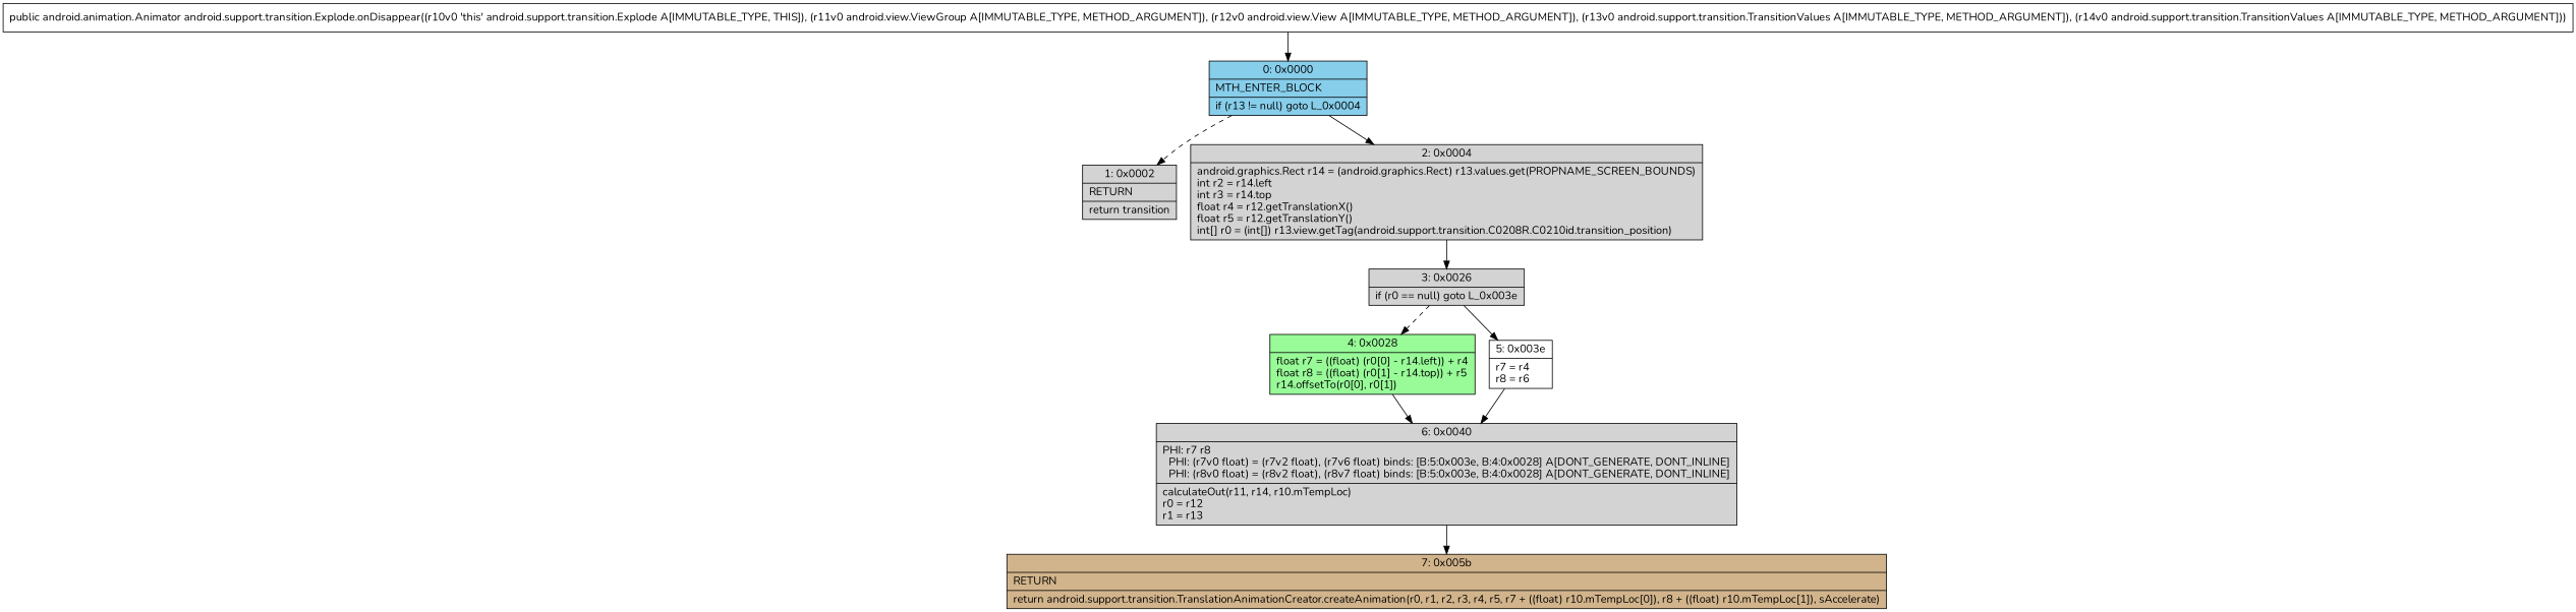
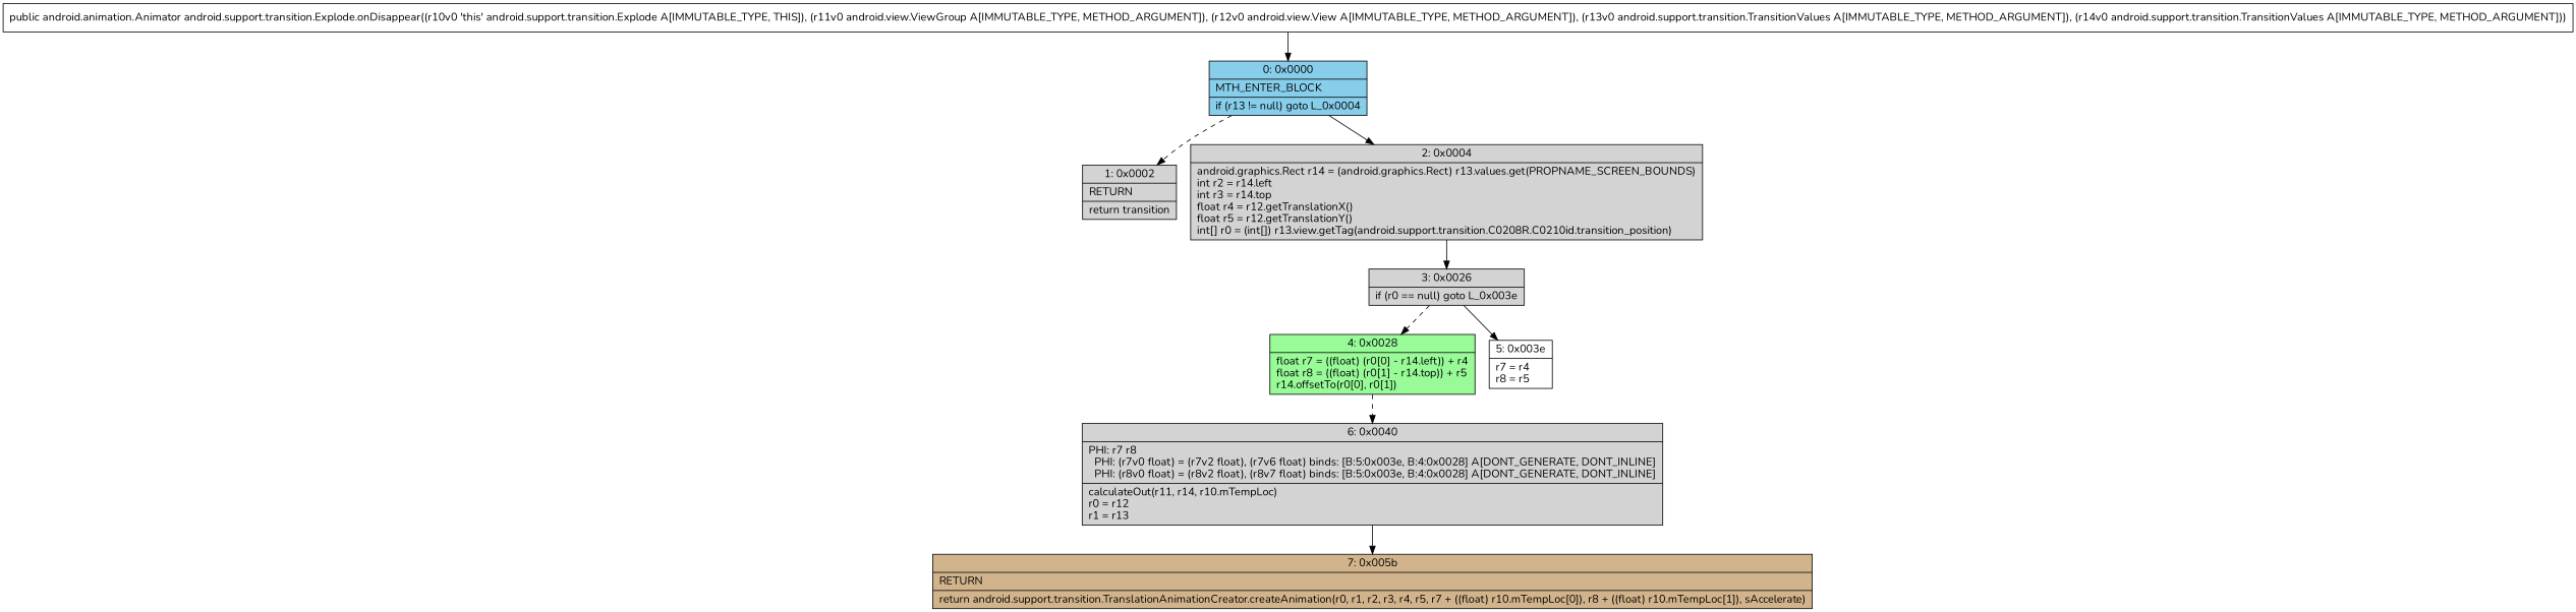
  digraph {
    fontname=Nunito
    node [fillcolor=lightgrey fontname=Nunito shape=record style=filled]
    edge [fontname=Nunito]
    n1 [fillcolor=skyblue label="{0\:\ 0x0000|MTH_ENTER_BLOCK\l|if (r13 != null) goto L_0x0004\l}"]
    n2 [label="{1\:\ 0x0002|RETURN\l|return transition\l}"]
    n3 [label="{2\:\ 0x0004|android.graphics.Rect r14 = (android.graphics.Rect) r13.values.get(PROPNAME_SCREEN_BOUNDS)\lint r2 = r14.left\lint r3 = r14.top\lfloat r4 = r12.getTranslationX()\lfloat r5 = r12.getTranslationY()\lint[] r0 = (int[]) r13.view.getTag(android.support.transition.C0208R.C0210id.transition_position)\l}"]
    n4 [label="{3\:\ 0x0026|if (r0 == null) goto L_0x003e\l}"]
    n5 [fillcolor=palegreen label="{4\:\ 0x0028|float r7 = ((float) (r0[0] \- r14.left)) + r4\lfloat r8 = ((float) (r0[1] \- r14.top)) + r5\lr14.offsetTo(r0[0], r0[1])\l}"]
-   n6 [fillcolor=white label="{5\:\ 0x003e|r7 = r4\lr8 = r6\l}"]
+   n6 [fillcolor=white label="{5\:\ 0x003e|r7 = r4\lr8 = r5\l}"]
    n7 [label="{6\:\ 0x0040|PHI: r7 r8 \l  PHI: (r7v0 float) = (r7v2 float), (r7v6 float) binds: [B:5:0x003e, B:4:0x0028] A[DONT_GENERATE, DONT_INLINE]\l  PHI: (r8v0 float) = (r8v2 float), (r8v7 float) binds: [B:5:0x003e, B:4:0x0028] A[DONT_GENERATE, DONT_INLINE]\l|calculateOut(r11, r14, r10.mTempLoc)\lr0 = r12\lr1 = r13\l}"]
    n8 [fillcolor=tan label="{7\:\ 0x005b|RETURN\l|return android.support.transition.TranslationAnimationCreator.createAnimation(r0, r1, r2, r3, r4, r5, r7 + ((float) r10.mTempLoc[0]), r8 + ((float) r10.mTempLoc[1]), sAccelerate)\l}"]
    n9 [fillcolor=white label="{public android.animation.Animator android.support.transition.Explode.onDisappear((r10v0 'this' android.support.transition.Explode A[IMMUTABLE_TYPE, THIS]), (r11v0 android.view.ViewGroup A[IMMUTABLE_TYPE, METHOD_ARGUMENT]), (r12v0 android.view.View A[IMMUTABLE_TYPE, METHOD_ARGUMENT]), (r13v0 android.support.transition.TransitionValues A[IMMUTABLE_TYPE, METHOD_ARGUMENT]), (r14v0 android.support.transition.TransitionValues A[IMMUTABLE_TYPE, METHOD_ARGUMENT])) }"]
    n1 -> n2 [style=dashed]
    n1 -> n3
    n3 -> n4
    n4 -> n5 [style=dashed]
    n4 -> n6
-   n5 -> n7
-   n6 -> n7
+   n5 -> n7 [style=dashed]
    n7 -> n8
    n9 -> n1
  }
